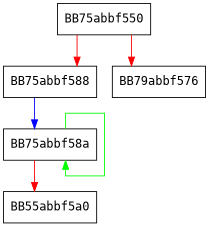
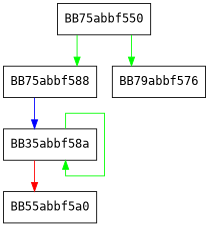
  digraph {
    fontname="DejaVu Sans Mono"
    splines=ortho
    node [fontname="DejaVu Sans Mono" shape=box]
    edge [color=green fontname="DejaVu Sans Mono"]
    BB75abbf550
    BB75abbf588
    n3 [label=BB79abbf576]
-   BB75abbf58a
+   BB75abbf58a [label=BB35abbf58a]
    n5 [label=BB55abbf5a0]
-   BB75abbf550 -> BB75abbf588 [color=red]
-   BB75abbf550 -> n3 [color=red]
+   BB75abbf550 -> BB75abbf588
+   BB75abbf550 -> n3
    BB75abbf588 -> BB75abbf58a [color=blue]
    BB75abbf58a -> BB75abbf58a
    BB75abbf58a -> n5 [color=red]
  }
